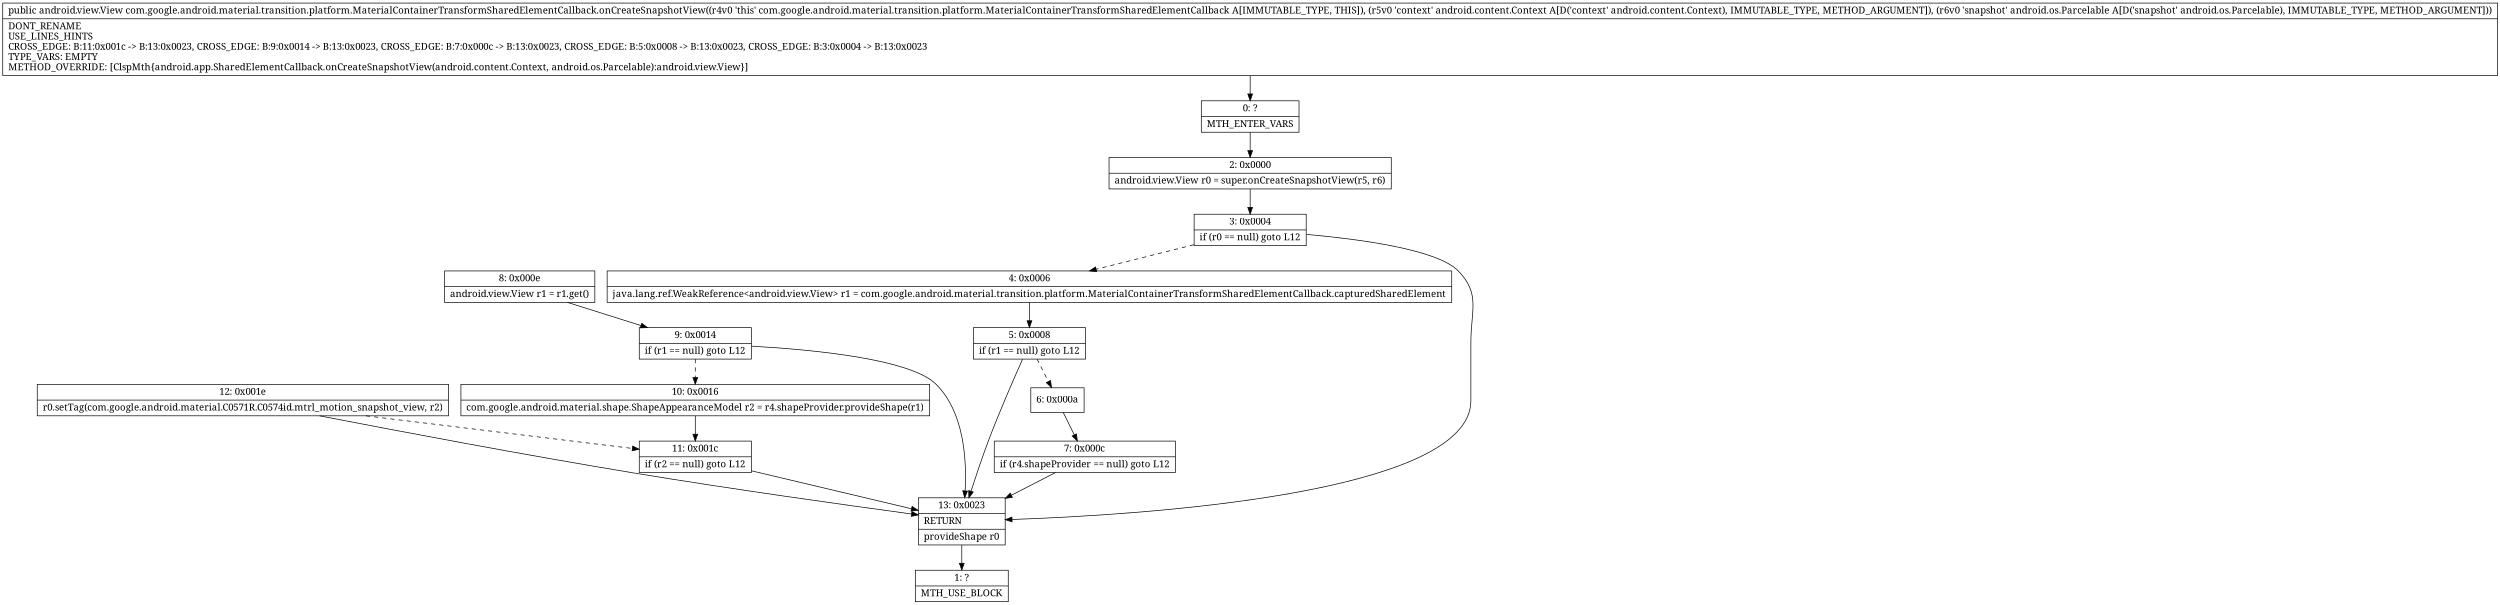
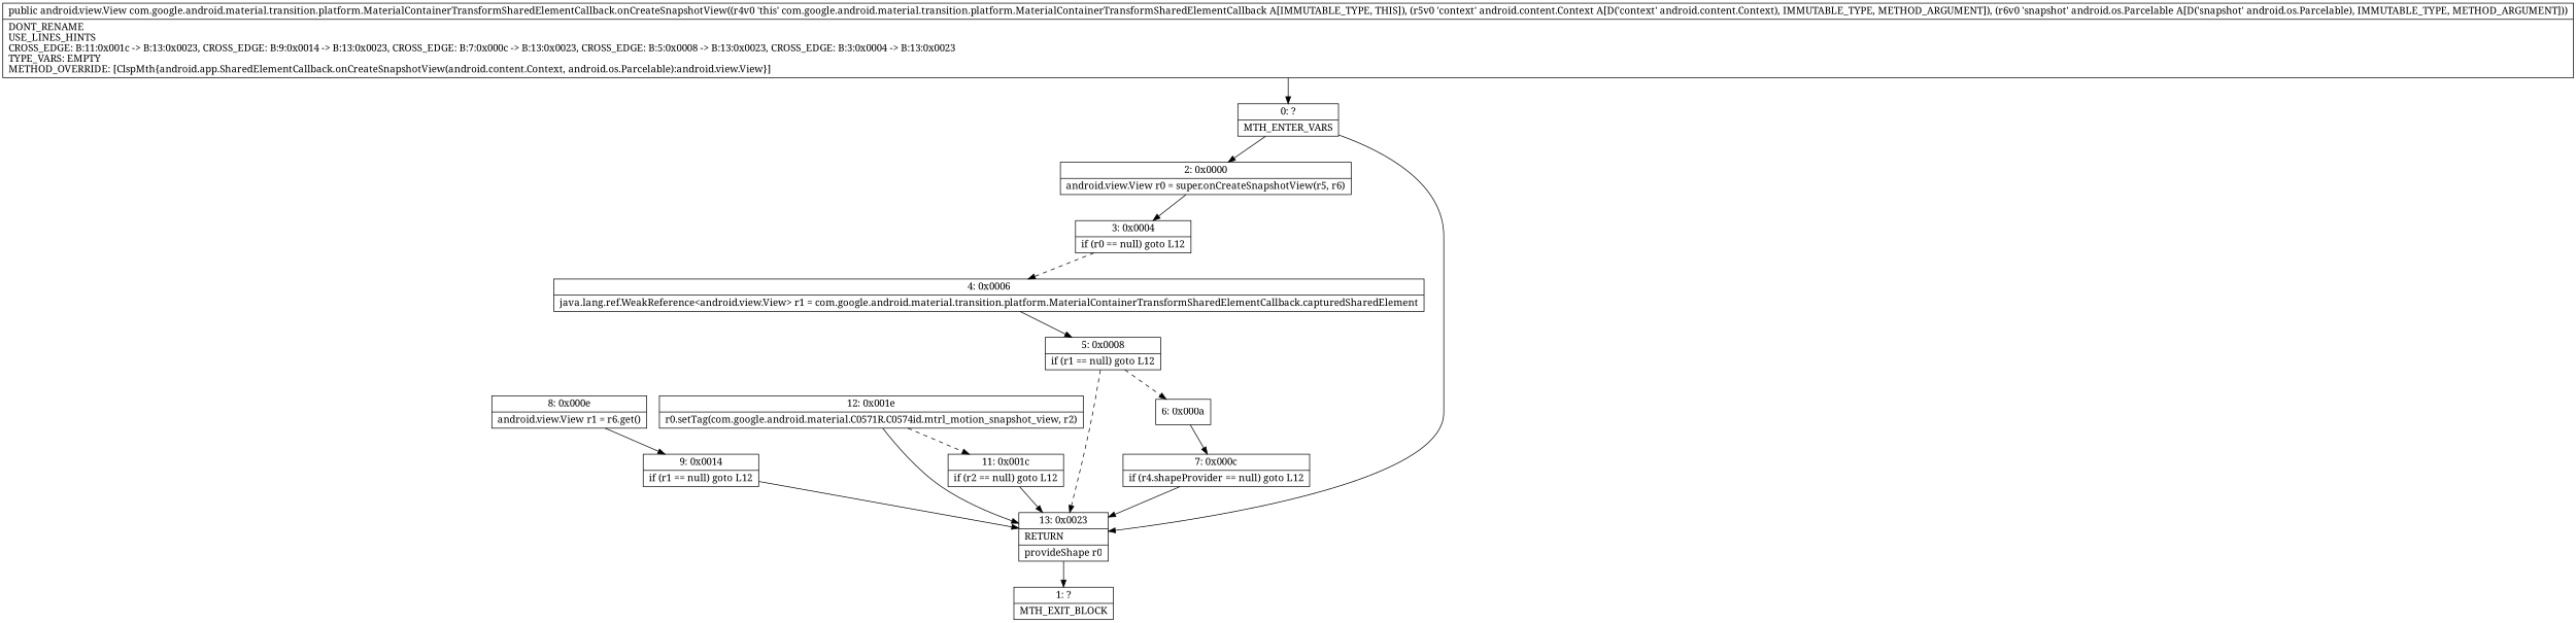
  digraph {
    fontname="Noto Serif"
    node [fontname="Noto Serif" shape=record]
    edge [fontname="Noto Serif"]
    n1 [label="{0\:\ ?|MTH_ENTER_VARS\l}"]
    n2 [label="{2\:\ 0x0000|android.view.View r0 = super.onCreateSnapshotView(r5, r6)\l}"]
    n3 [label="{3\:\ 0x0004|if (r0 == null) goto L12\l}"]
    n4 [label="{4\:\ 0x0006|java.lang.ref.WeakReference\<android.view.View\> r1 = com.google.android.material.transition.platform.MaterialContainerTransformSharedElementCallback.capturedSharedElement\l}"]
    n5 [label="{13\:\ 0x0023|RETURN\l|provideShape r0\l}"]
    n6 [label="{5\:\ 0x0008|if (r1 == null) goto L12\l}"]
-   n7 [label="{1\:\ ?|MTH_USE_BLOCK\l}"]
+   n7 [label="{1\:\ ?|MTH_EXIT_BLOCK\l}"]
    n8 [label="{6\:\ 0x000a}"]
    n9 [label="{7\:\ 0x000c|if (r4.shapeProvider == null) goto L12\l}"]
-   n10 [label="{8\:\ 0x000e|android.view.View r1 = r1.get()\l}"]
+   n10 [label="{8\:\ 0x000e|android.view.View r1 = r6.get()\l}"]
    n11 [label="{9\:\ 0x0014|if (r1 == null) goto L12\l}"]
-   n12 [label="{10\:\ 0x0016|com.google.android.material.shape.ShapeAppearanceModel r2 = r4.shapeProvider.provideShape(r1)\l}"]
    n13 [label="{11\:\ 0x001c|if (r2 == null) goto L12\l}"]
    n14 [label="{12\:\ 0x001e|r0.setTag(com.google.android.material.C0571R.C0574id.mtrl_motion_snapshot_view, r2)\l}"]
    n15 [label="{public android.view.View com.google.android.material.transition.platform.MaterialContainerTransformSharedElementCallback.onCreateSnapshotView((r4v0 'this' com.google.android.material.transition.platform.MaterialContainerTransformSharedElementCallback A[IMMUTABLE_TYPE, THIS]), (r5v0 'context' android.content.Context A[D('context' android.content.Context), IMMUTABLE_TYPE, METHOD_ARGUMENT]), (r6v0 'snapshot' android.os.Parcelable A[D('snapshot' android.os.Parcelable), IMMUTABLE_TYPE, METHOD_ARGUMENT]))  | DONT_RENAME\lUSE_LINES_HINTS\lCROSS_EDGE: B:11:0x001c \-\> B:13:0x0023, CROSS_EDGE: B:9:0x0014 \-\> B:13:0x0023, CROSS_EDGE: B:7:0x000c \-\> B:13:0x0023, CROSS_EDGE: B:5:0x0008 \-\> B:13:0x0023, CROSS_EDGE: B:3:0x0004 \-\> B:13:0x0023\lTYPE_VARS: EMPTY\lMETHOD_OVERRIDE: [ClspMth\{android.app.SharedElementCallback.onCreateSnapshotView(android.content.Context, android.os.Parcelable):android.view.View\}]\l}"]
    n1 -> n2
    n2 -> n3
    n3 -> n4 [style=dashed]
-   n3 -> n5
+   n1 -> n5
    n4 -> n6
    n5 -> n7
-   n6 -> n5
+   n6 -> n5 [style=dashed]
    n6 -> n8 [style=dashed]
    n8 -> n9
    n9 -> n5
    n10 -> n11
    n11 -> n5
-   n11 -> n12 [style=dashed]
-   n12 -> n13
    n13 -> n5
    n14 -> n5
    n14 -> n13 [style=dashed]
    n15 -> n1
  }
